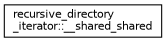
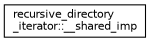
  digraph {
    rankdir=LR
-   n1 [color=black fillcolor=white fontname=Helvetica fontsize=10 height=0.2 label="recursive_directory\l_iterator::__shared_shared" shape=record style=filled width=0.4]
+   n1 [color=black fillcolor=white fontname=Helvetica fontsize=10 height=0.2 label="recursive_directory\l_iterator::__shared_imp" shape=record style=filled width=0.4]
  }
